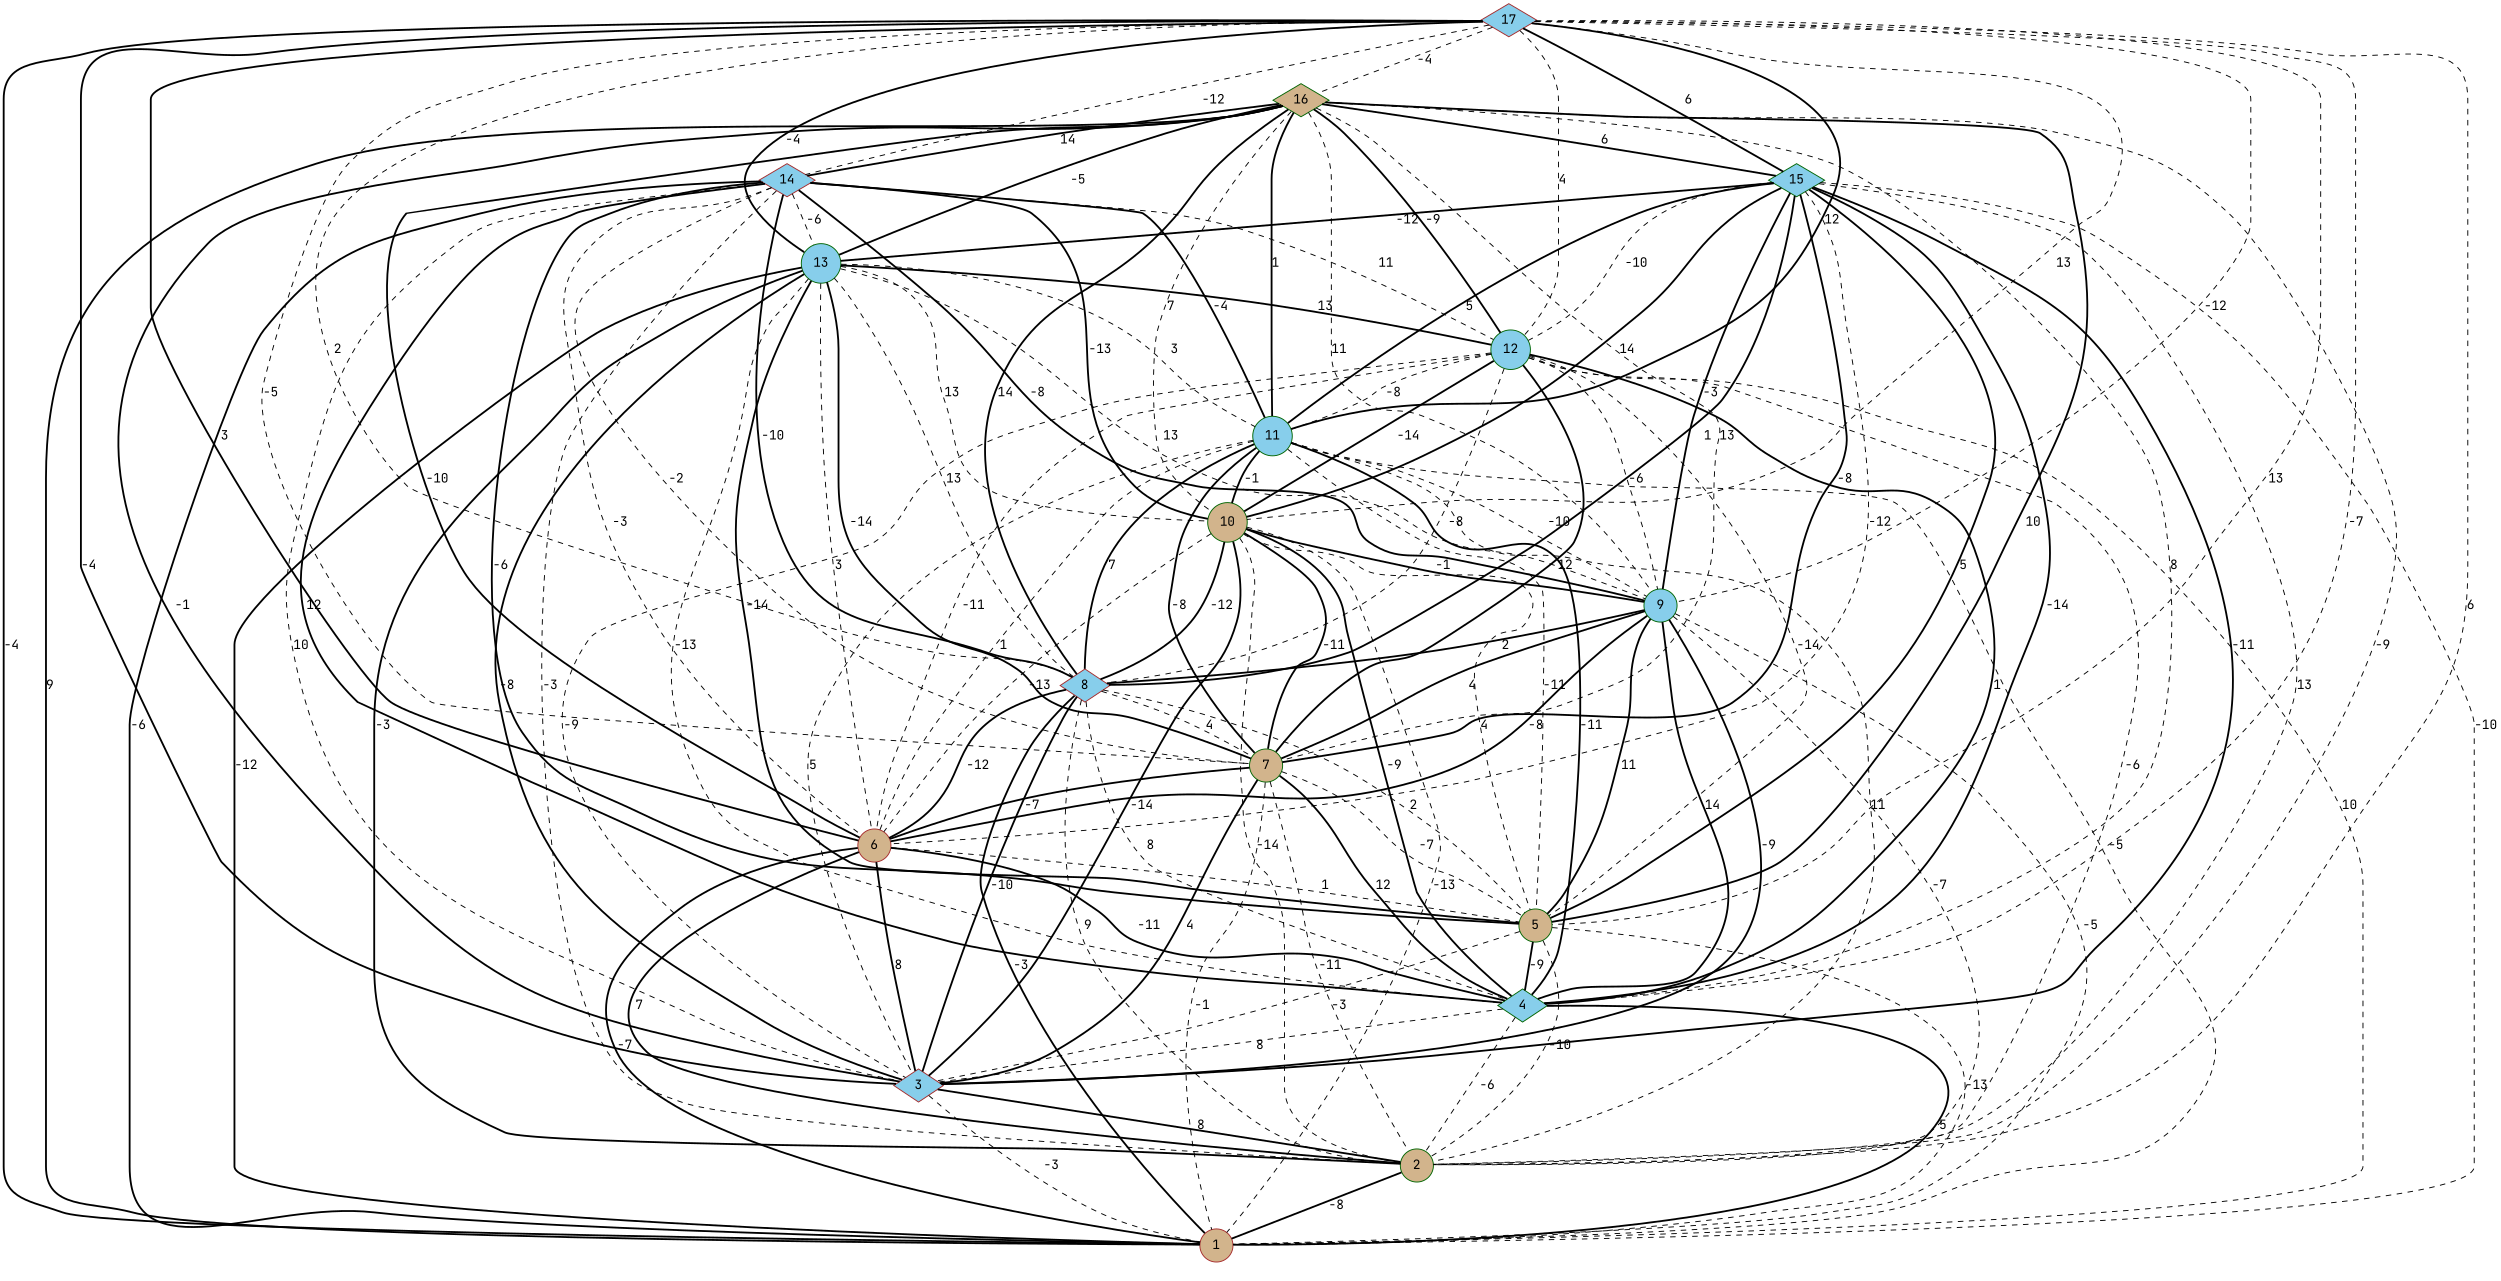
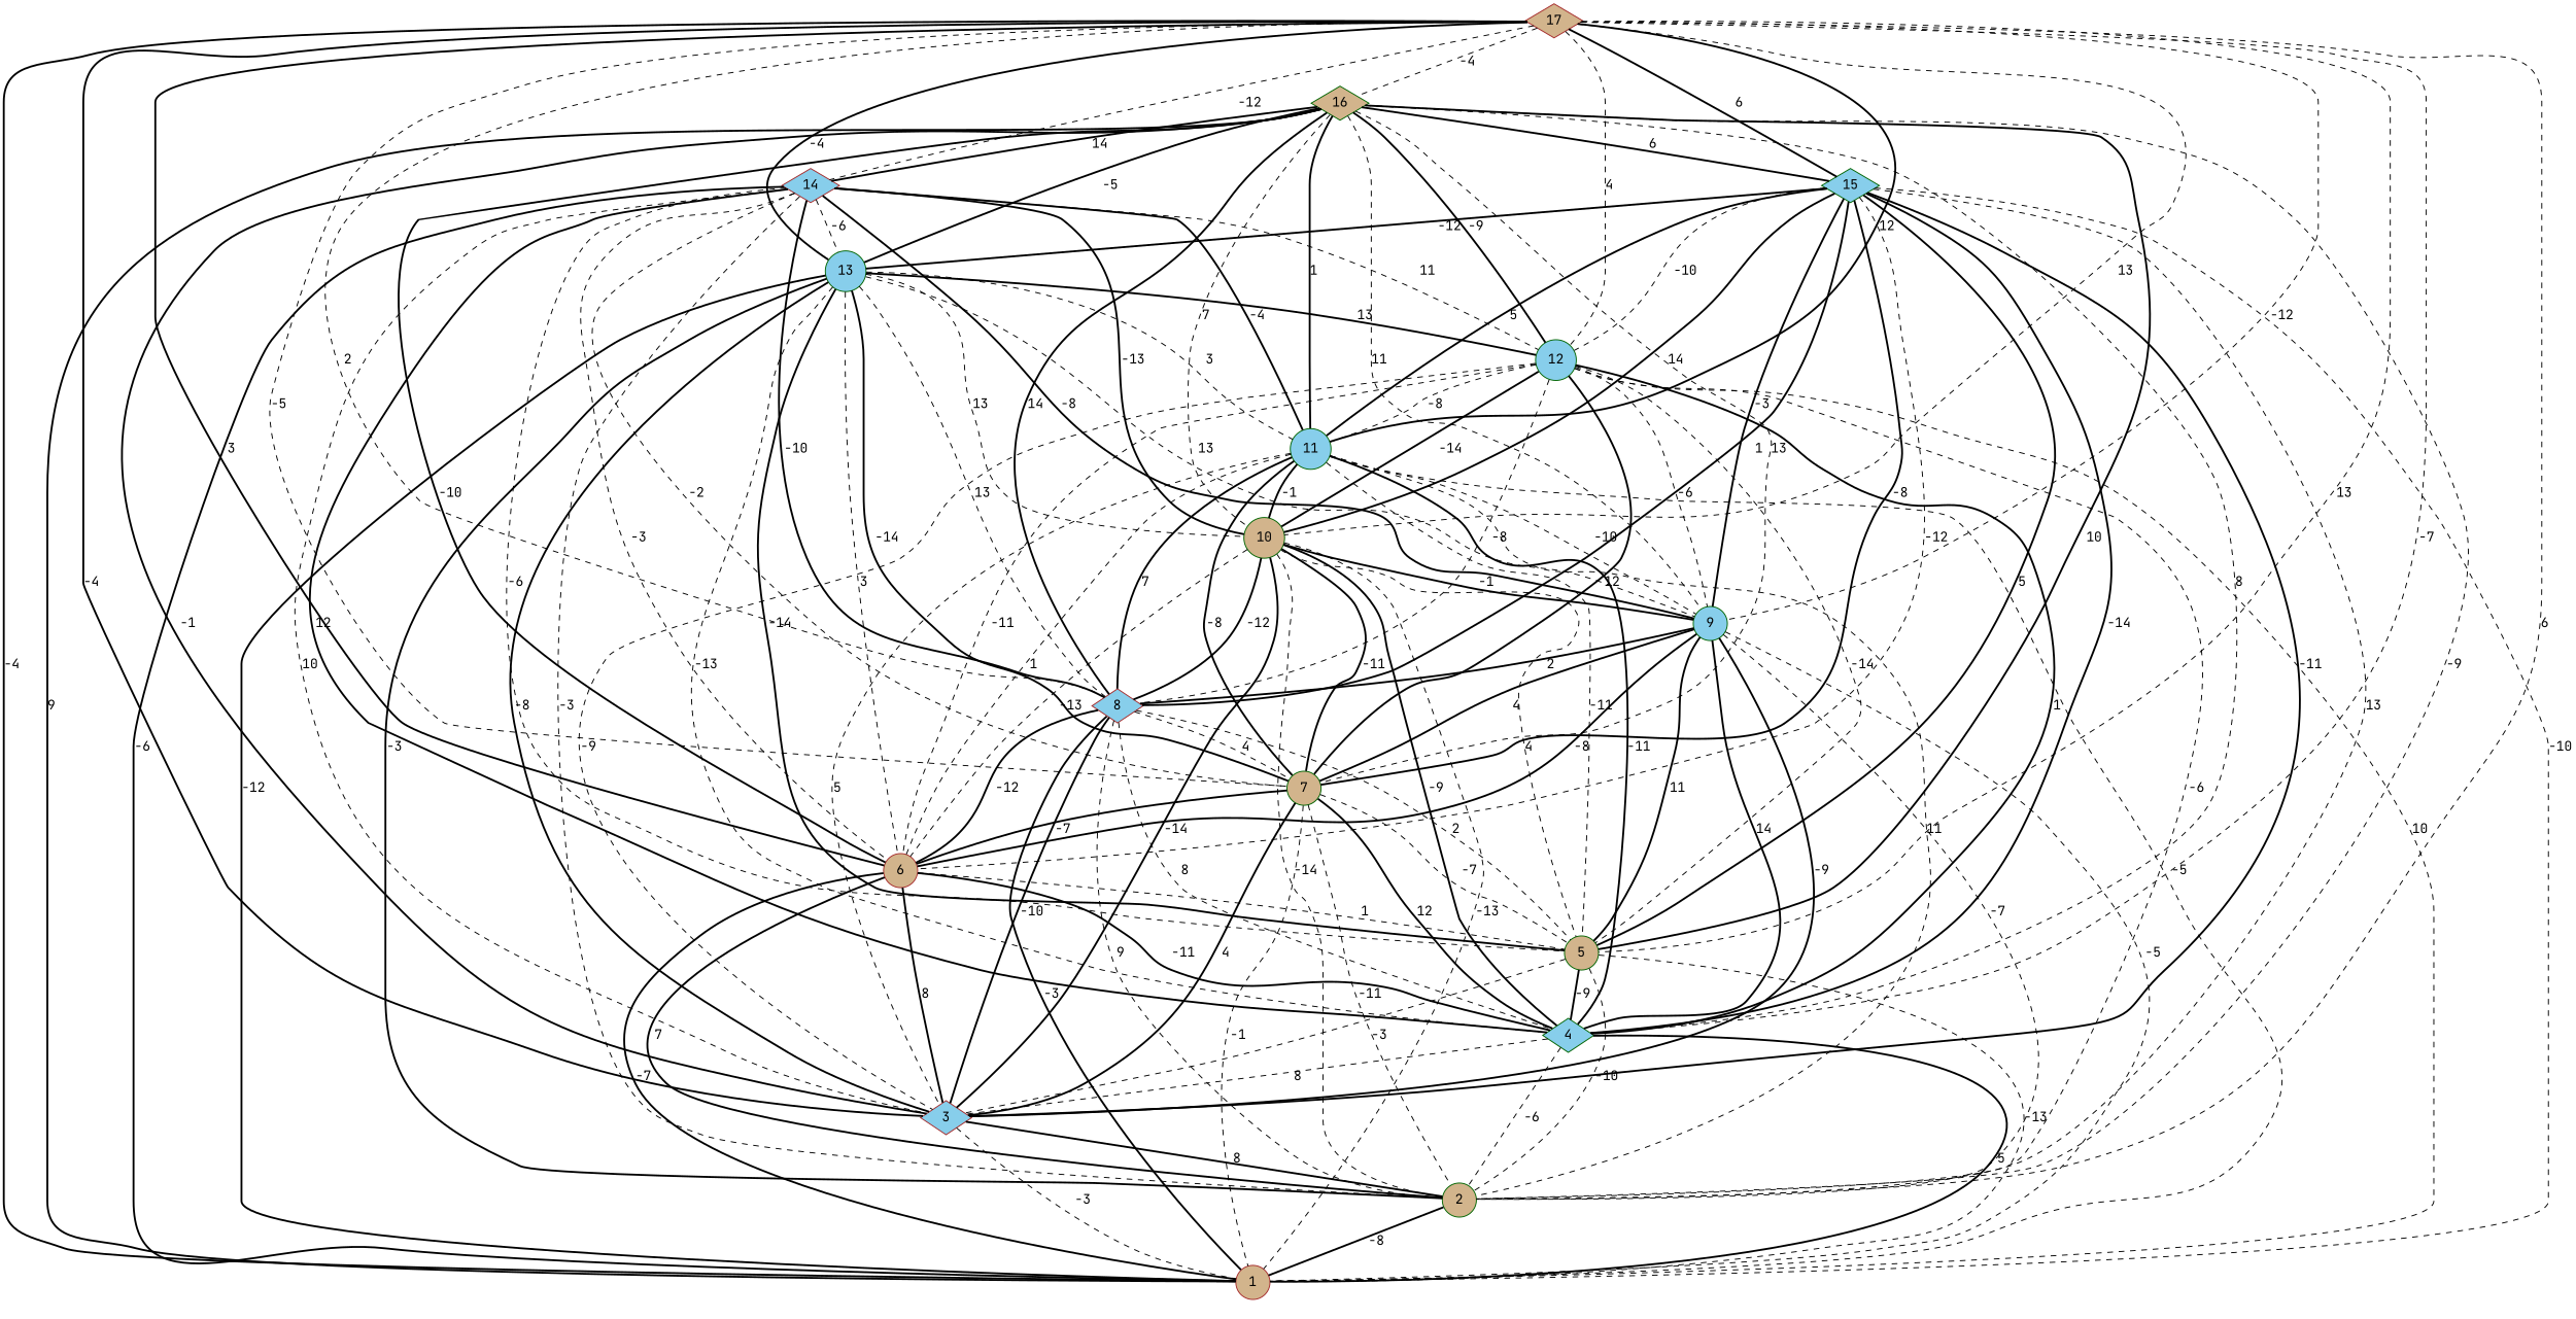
  graph {
    fontname="JetBrains Mono"
    node [color=darkgreen fillcolor=skyblue fontname="JetBrains Mono" shape=circle style=filled]
    edge [fontname="JetBrains Mono" style=bold]
-   17 [color=brown shape=diamond]
+   17 [color=brown fillcolor=tan shape=diamond]
    1 [color=brown fillcolor=tan]
    2 [fillcolor=tan]
    3 [color=brown shape=diamond]
    4 [shape=diamond]
    5 [fillcolor=tan]
    6 [color=brown fillcolor=tan]
    7 [fillcolor=tan]
    8 [color=brown shape=diamond]
    9
    10 [fillcolor=tan]
    11
    12
    13
    14 [color=brown shape=diamond]
    15 [shape=diamond]
    16 [fillcolor=tan shape=diamond]
    17 -- 1 [label=-4]
    17 -- 2 [label=6 style=dashed]
    17 -- 3 [label=-4]
    17 -- 4 [label=-7 style=dashed]
    17 -- 5 [label=13 style=dashed]
    17 -- 6 [label=3]
    17 -- 7 [label=-5 style=dashed]
    17 -- 8 [label=2 style=dashed]
    17 -- 9 [label=-12 style=dashed]
    17 -- 10 [label=13 style=dashed]
    17 -- 11 [label=12]
    17 -- 12 [label=4 style=dashed]
    17 -- 13 [label=-4]
    17 -- 14 [label=-12 style=dashed]
    17 -- 15 [label=6]
    17 -- 16 [label=-4 style=dashed]
    2 -- 1 [label=-8]
    3 -- 1 [label=-3 style=dashed]
    3 -- 2 [label=8]
    4 -- 1 [label=5]
    4 -- 2 [label=-6 style=dashed]
    4 -- 3 [label=8 style=dashed]
    5 -- 1 [label=-13 style=dashed]
    5 -- 2 [label=-10 style=dashed]
    5 -- 3 [label=-3 style=dashed]
    5 -- 4 [label=-9]
    6 -- 1 [label=-7]
    6 -- 2 [label=7]
    6 -- 3 [label=8]
    6 -- 4 [label=-11]
    6 -- 5 [label=1 style=dashed]
    7 -- 1 [label=-1 style=dashed]
    7 -- 2 [label=-11 style=dashed]
    7 -- 3 [label=4]
    7 -- 4 [label=12]
    7 -- 5 [label=-7 style=dashed]
    7 -- 6 [label=-7]
    8 -- 1 [label=-3]
    8 -- 2 [label=9 style=dashed]
    8 -- 3 [label=-10]
    8 -- 4 [label=8 style=dashed]
    8 -- 5 [label=2 style=dashed]
    8 -- 6 [label=-12]
    8 -- 7 [label=4 style=dashed]
    9 -- 1 [label=-5 style=dashed]
    9 -- 2 [label=-7 style=dashed]
    9 -- 3 [label=-9]
    9 -- 4 [label=14]
    9 -- 5 [label=11]
    9 -- 6 [label=-8]
    9 -- 7 [label=4]
    9 -- 8 [label=2]
    10 -- 1 [label=-13 style=dashed]
    10 -- 2 [label=-14 style=dashed]
    10 -- 3 [label=-14]
    10 -- 4 [label=-9]
    10 -- 5 [label=4 style=dashed]
    10 -- 6 [label=-13 style=dashed]
    10 -- 7 [label=-11]
    10 -- 8 [label=-12]
    10 -- 9 [label=-1]
    11 -- 1 [label=-5 style=dashed]
    11 -- 2 [label=11 style=dashed]
    11 -- 3 [label=5 style=dashed]
    11 -- 4 [label=-11]
    11 -- 5 [label=-11 style=dashed]
    11 -- 6 [label=1 style=dashed]
    11 -- 7 [label=-8]
    11 -- 8 [label=7]
    11 -- 9 [label=-10 style=dashed]
    11 -- 10 [label=-1]
    12 -- 1 [label=10 style=dashed]
    12 -- 2 [label=-6 style=dashed]
    12 -- 3 [label=-9 style=dashed]
    12 -- 4 [label=1]
    12 -- 5 [label=-14 style=dashed]
    12 -- 6 [label=-11 style=dashed]
    12 -- 7 [label=12]
    12 -- 8 [label=-8 style=dashed]
    12 -- 9 [label=-6 style=dashed]
    12 -- 10 [label=-14]
    12 -- 11 [label=-8 style=dashed]
    13 -- 1 [label=-12]
    13 -- 2 [label=-3]
    13 -- 3 [label=-8]
    13 -- 4 [label=-13 style=dashed]
    13 -- 5 [label=-14]
    13 -- 6 [label=3 style=dashed]
    13 -- 7 [label=-14]
    13 -- 8 [label=13 style=dashed]
    13 -- 9 [label=13 style=dashed]
    13 -- 10 [label=13 style=dashed]
    13 -- 11 [label=3 style=dashed]
    13 -- 12 [label=13]
    14 -- 1 [label=-6]
    14 -- 2 [label=-3 style=dashed]
    14 -- 3 [label=10 style=dashed]
    14 -- 4 [label=12]
-   14 -- 5 [label=-6]
+   14 -- 5 [label=-6 style=dashed]
    14 -- 6 [label=-3 style=dashed]
    14 -- 7 [label=-2 style=dashed]
    14 -- 8 [label=-10]
    14 -- 9 [label=-8]
    14 -- 10 [label=-13]
    14 -- 11 [label=-4]
    14 -- 12 [label=11 style=dashed]
    14 -- 13 [label=-6 style=dashed]
    15 -- 1 [label=-10 style=dashed]
    15 -- 2 [label=13 style=dashed]
    15 -- 3 [label=-11]
    15 -- 4 [label=-14]
    15 -- 5 [label=5]
    15 -- 6 [label=-12 style=dashed]
    15 -- 7 [label=-8]
    15 -- 8 [label=1]
    15 -- 9 [label=-3]
    15 -- 10 [label=14]
    15 -- 11 [label=5]
    15 -- 12 [label=-10 style=dashed]
    15 -- 13 [label=-12]
    16 -- 1 [label=9]
    16 -- 2 [label=-9 style=dashed]
    16 -- 3 [label=-1]
    16 -- 4 [label=8 style=dashed]
    16 -- 5 [label=10]
    16 -- 6 [label=-10]
    16 -- 7 [label=13 style=dashed]
    16 -- 8 [label=14]
    16 -- 9 [label=11 style=dashed]
    16 -- 10 [label=7 style=dashed]
    16 -- 11 [label=1]
    16 -- 12 [label=-9]
    16 -- 13 [label=-5]
    16 -- 14 [label=14]
    16 -- 15 [label=6]
  }
